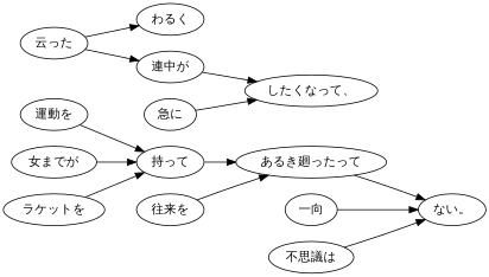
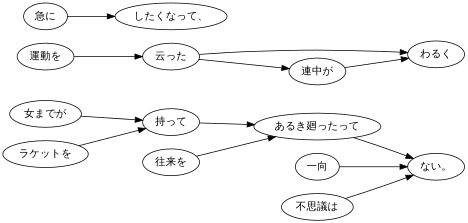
  digraph {
    rankdir=LR
    n1 [label="ない。"]
    n2 [label="運動を"]
    n3 [label="云った"]
    n4 [label="わるく"]
    n5 [label="連中が"]
    n6 [label="したくなって、"]
    n7 [label="急に"]
    n8 [label="女までが"]
    n9 [label="持って"]
    n10 [label="あるき廻ったって"]
    n11 [label="ラケットを"]
    n12 [label="往来を"]
    n13 [label="一向"]
    n14 [label="不思議は"]
-   n2 -> n9
+   n2 -> n3
    n3 -> n4
    n3 -> n5
-   n5 -> n6
+   n5 -> n4
    n7 -> n6
    n8 -> n9
    n9 -> n10
    n10 -> n1
    n11 -> n9
    n12 -> n10
    n13 -> n1
    n14 -> n1
  }
